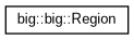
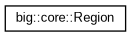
  digraph {
    rankdir=LR
    fontname="Liberation Sans"
-   n1 [color=black fillcolor=white fontname="Liberation Sans" fontsize=10 height=0.2 label="big::big::Region" shape=record style=filled width=0.4]
+   n1 [color=black fillcolor=white fontname="Liberation Sans" fontsize=10 height=0.2 label="big::core::Region" shape=record style=filled width=0.4]
  }
